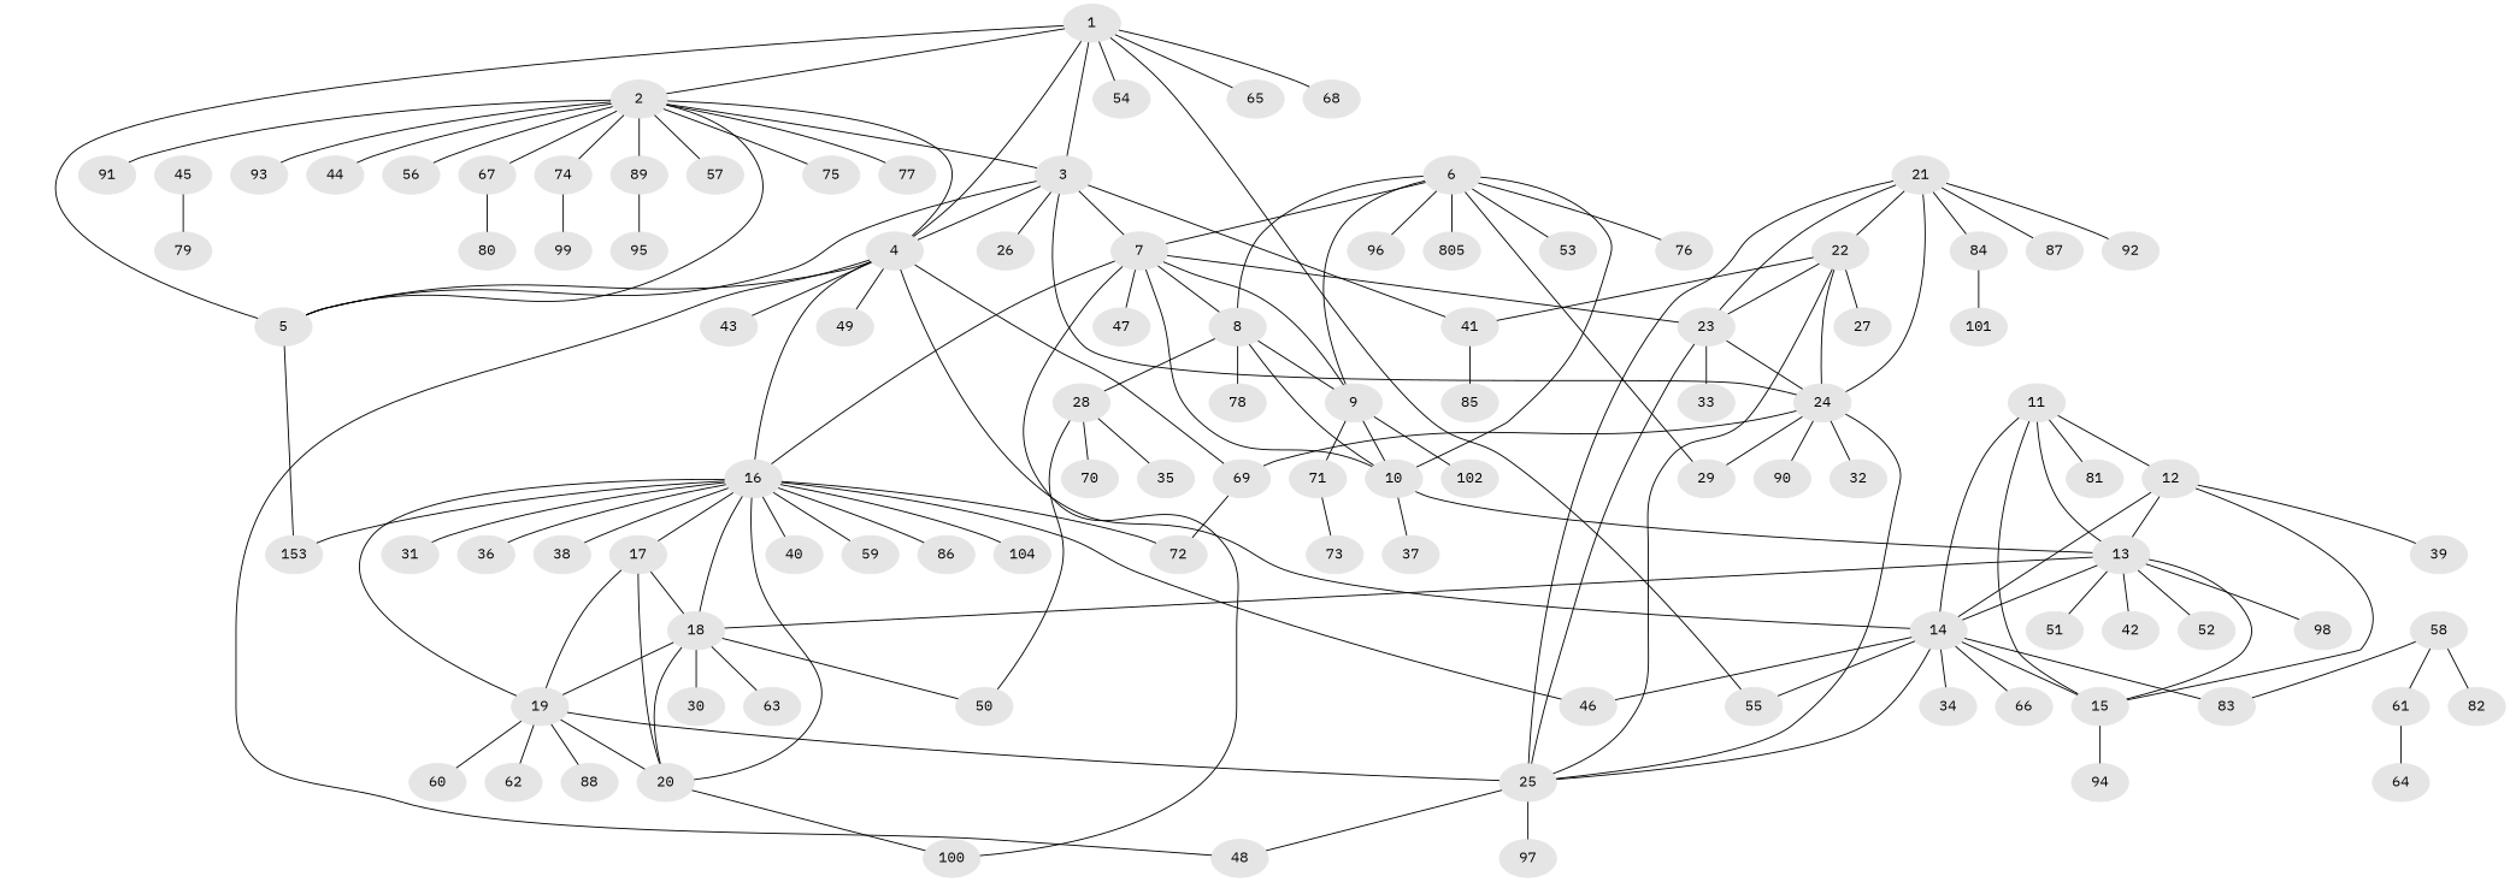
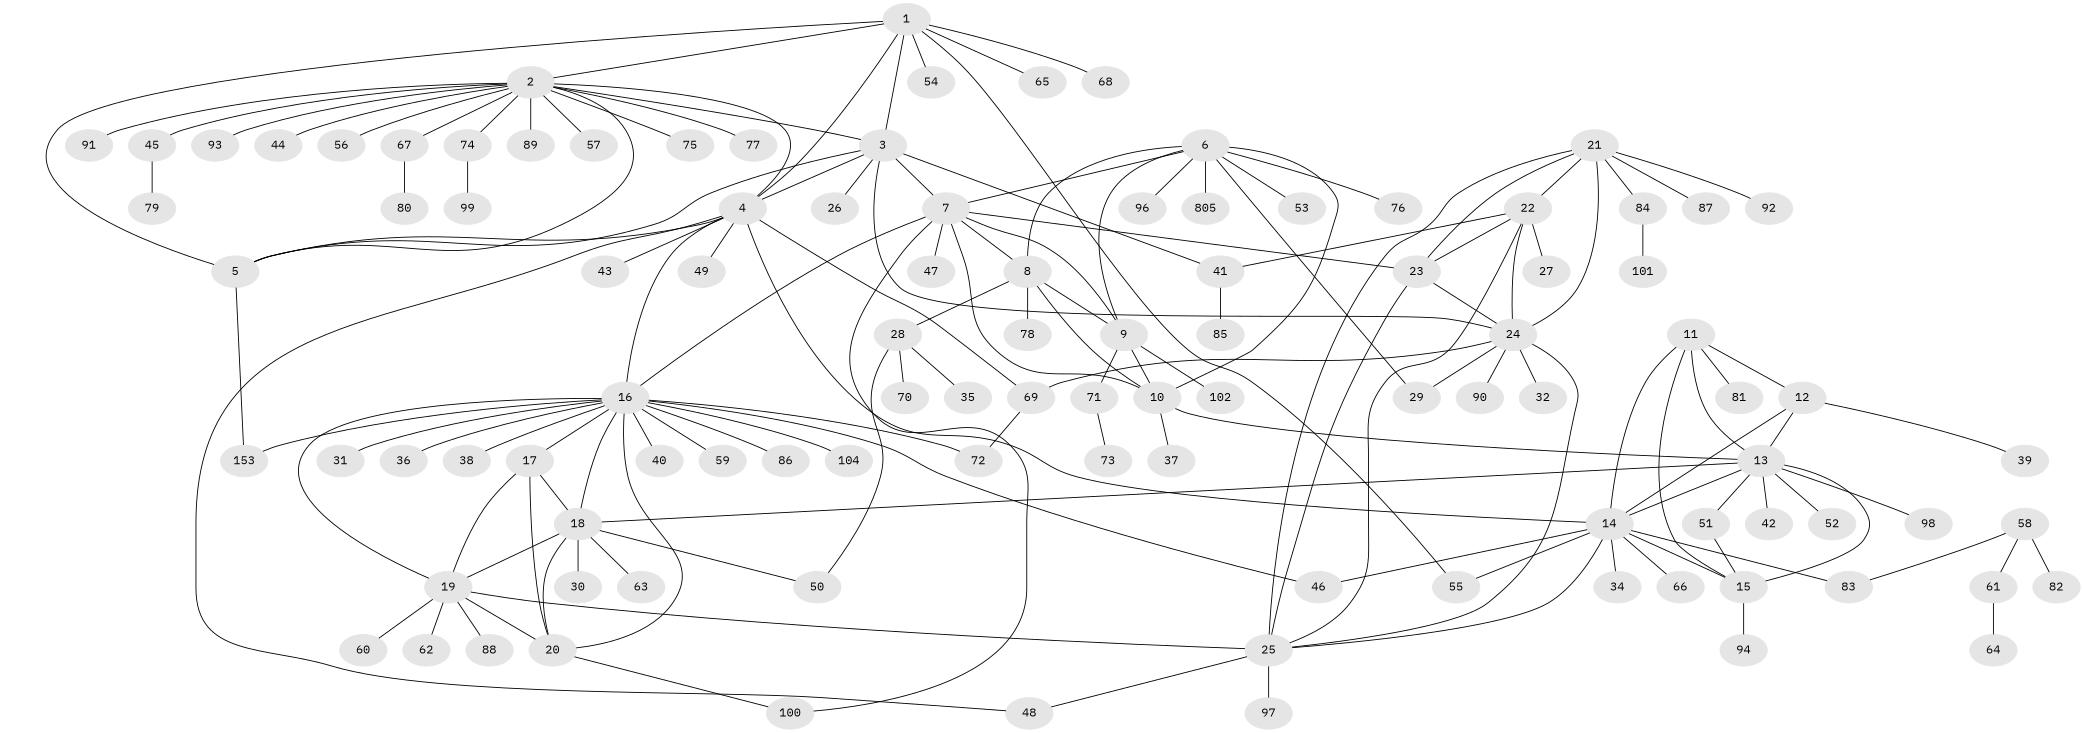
  graph {
    fontname="IBM Plex Mono"
    node [color=gray90 fontname="IBM Plex Mono" style=filled]
    edge [fontname="IBM Plex Mono"]
    1
    2
    3
    4
    5
    54
    55
    65
    68
    44
    45
    56
    57
    67
    74
    75
    77
    89
    91
    93
    7
    24
    26
    41
    14
    16
    43
    48
    49
    69
    n31 [label=153]
    79
    80
    99
-   95
    8
    9
    10
    23
    47
    100
    29
    25
    32
    90
    85
    15
    34
    46
    66
    83
    18
    17
    19
    20
    31
    36
    38
    40
    59
    72
    86
    104
    6
    53
    76
    96
    n68 [label=805]
    28
    78
    71
    102
    13
    37
-   33
    50
    35
    70
    73
    42
    51
    52
    98
    11
    12
    81
    39
    94
    30
    63
    97
    58
    61
    82
    60
    62
    88
    21
    22
    84
    87
    92
    27
    101
    64
    1 -- 2
    1 -- 3
    1 -- 4
    1 -- 5
    1 -- 54
    1 -- 55
    1 -- 65
    1 -- 68
    2 -- 3
    2 -- 4
    2 -- 5
    2 -- 44
+   2 -- 45
    2 -- 56
    2 -- 57
    2 -- 67
    2 -- 74
    2 -- 75
    2 -- 77
    2 -- 89
    2 -- 91
    2 -- 93
    3 -- 4
    3 -- 5
    3 -- 7
    3 -- 24
    3 -- 26
    3 -- 41
    4 -- 5
    4 -- 14
    4 -- 16
    4 -- 43
    4 -- 48
    4 -- 49
    4 -- 69
    5 -- n31
    45 -- 79
    67 -- 80
    74 -- 99
-   89 -- 95
    7 -- 16
    7 -- 8
    7 -- 9
    7 -- 10
    7 -- 23
    7 -- 47
    7 -- 100
    24 -- 69
    24 -- 29
    24 -- 25
    24 -- 32
    24 -- 90
    41 -- 85
    14 -- 55
    14 -- 25
    14 -- 15
    14 -- 34
    14 -- 46
    14 -- 66
    14 -- 83
    16 -- n31
    16 -- 46
    16 -- 18
    16 -- 17
    16 -- 19
    16 -- 20
    16 -- 31
    16 -- 36
    16 -- 38
    16 -- 40
    16 -- 59
    16 -- 72
    16 -- 86
    16 -- 104
    69 -- 72
    8 -- 9
    8 -- 10
    8 -- 28
    8 -- 78
    9 -- 10
    9 -- 71
    9 -- 102
    10 -- 13
    10 -- 37
    23 -- 24
    23 -- 25
-   23 -- 33
    25 -- 48
    25 -- 97
    15 -- 94
    18 -- 19
    18 -- 20
    18 -- 50
    18 -- 30
    18 -- 63
    17 -- 18
    17 -- 19
    17 -- 20
    19 -- 25
    19 -- 20
    19 -- 60
    19 -- 62
    19 -- 88
    20 -- 100
    6 -- 7
    6 -- 8
    6 -- 9
    6 -- 10
    6 -- 29
    6 -- 53
    6 -- 76
    6 -- 96
    6 -- n68
    28 -- 50
    28 -- 35
    28 -- 70
    71 -- 73
    13 -- 14
    13 -- 15
    13 -- 18
    13 -- 42
    13 -- 51
    13 -- 52
    13 -- 98
    11 -- 14
    11 -- 15
    11 -- 13
    11 -- 12
    11 -- 81
    12 -- 14
-   12 -- 15
+   51 -- 15
    12 -- 13
    12 -- 39
    58 -- 83
    58 -- 61
    58 -- 82
    61 -- 64
    21 -- 24
    21 -- 23
    21 -- 25
    21 -- 22
    21 -- 84
    21 -- 87
    21 -- 92
    22 -- 24
    22 -- 41
    22 -- 23
    22 -- 25
    22 -- 27
    84 -- 101
  }
